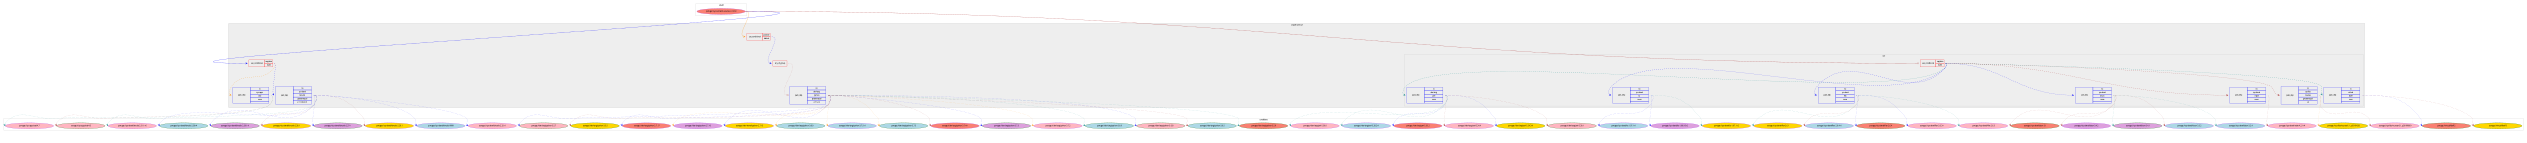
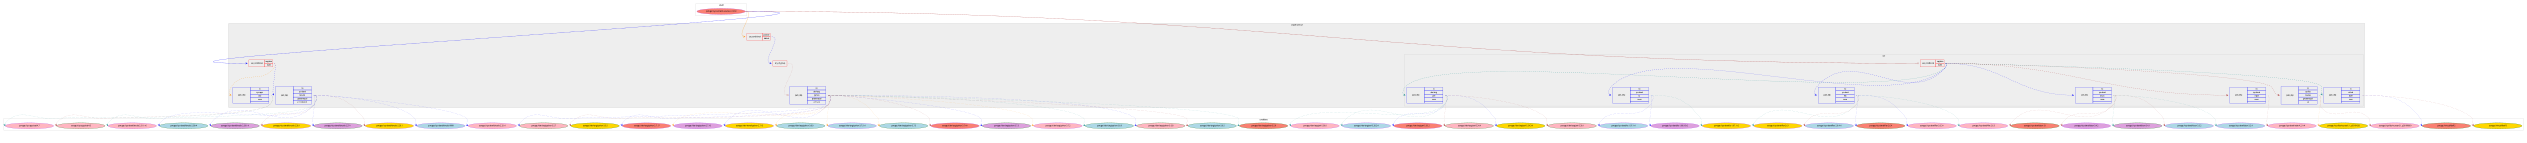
  digraph {
    compound=true
    concentrate=true
    fontname="Open Sans"
    fontsize=10
    newrank=true
    rankdir=TB
    ranksep=1.5
    node [color=purple fontname="Open Sans" fontsize=10 style=filled]
    edge [arrowhead=vee color=blue fontname="Open Sans" headport=w style=dotted tailport=e weight=100]
    n1 [fillcolor=salmon label="portage://sys-kernel/ck-sources-4.14.63" width=4]
    n2 [color=blue label=<<TABLE BORDER="0" CELLBORDER="1" CELLSPACING="0" CELLPADDING="4" WIDTH="220"><TR><TD ROWSPAN="6" CELLPADDING="30">pack_dep</TD></TR><TR><TD WIDTH="110">no</TD></TR><TR><TD>sys-apps</TD></TR><TR><TD>sed</TD></TR><TR><TD>none</TD></TR><TR><TD></TD></TR></TABLE>> shape=none style=""]
    n3 [color=blue label=<<TABLE BORDER="0" CELLBORDER="1" CELLSPACING="0" CELLPADDING="4" WIDTH="220"><TR><TD ROWSPAN="6" CELLPADDING="30">pack_dep</TD></TR><TR><TD WIDTH="110">no</TD></TR><TR><TD>sys-devel</TD></TR><TR><TD>binutils</TD></TR><TR><TD>greaterequal</TD></TR><TR><TD>2.11.90.0.31</TD></TR></TABLE>> shape=none style=""]
    n4 [color=red label=<<TABLE BORDER="0" CELLBORDER="1" CELLSPACING="0" CELLPADDING="4"><TR><TD ROWSPAN="3" CELLPADDING="10">use_conditional</TD></TR><TR><TD>negative</TD></TR><TR><TD>build</TD></TR></TABLE>> shape=none style=""]
    n5 [color=blue label=<<TABLE BORDER="0" CELLBORDER="1" CELLSPACING="0" CELLPADDING="4" WIDTH="220"><TR><TD ROWSPAN="6" CELLPADDING="30">pack_dep</TD></TR><TR><TD WIDTH="110">no</TD></TR><TR><TD>dev-lang</TD></TR><TR><TD>python</TD></TR><TR><TD>greaterequal</TD></TR><TR><TD>2.7.5-r2</TD></TR></TABLE>> shape=none style=""]
    n6 [color=red label=<<TABLE BORDER="0" CELLBORDER="1" CELLSPACING="0" CELLPADDING="4"><TR><TD CELLPADDING="10">any_of_group</TD></TR></TABLE>> shape=none style=""]
    n7 [color=red label=<<TABLE BORDER="0" CELLBORDER="1" CELLSPACING="0" CELLPADDING="4"><TR><TD ROWSPAN="3" CELLPADDING="10">use_conditional</TD></TR><TR><TD>positive</TD></TR><TR><TD>deblob</TD></TR></TABLE>> shape=none style=""]
    n8 [color=blue label=<<TABLE BORDER="0" CELLBORDER="1" CELLSPACING="0" CELLPADDING="4" WIDTH="220"><TR><TD ROWSPAN="6" CELLPADDING="30">pack_dep</TD></TR><TR><TD WIDTH="110">no</TD></TR><TR><TD>dev-lang</TD></TR><TR><TD>perl</TD></TR><TR><TD>none</TD></TR><TR><TD></TD></TR></TABLE>> shape=none style=""]
    n9 [color=blue label=<<TABLE BORDER="0" CELLBORDER="1" CELLSPACING="0" CELLPADDING="4" WIDTH="220"><TR><TD ROWSPAN="6" CELLPADDING="30">pack_dep</TD></TR><TR><TD WIDTH="110">no</TD></TR><TR><TD>sys-devel</TD></TR><TR><TD>bc</TD></TR><TR><TD>none</TD></TR><TR><TD></TD></TR></TABLE>> shape=none style=""]
    n10 [color=blue label=<<TABLE BORDER="0" CELLBORDER="1" CELLSPACING="0" CELLPADDING="4" WIDTH="220"><TR><TD ROWSPAN="6" CELLPADDING="30">pack_dep</TD></TR><TR><TD WIDTH="110">no</TD></TR><TR><TD>sys-devel</TD></TR><TR><TD>flex</TD></TR><TR><TD>none</TD></TR><TR><TD></TD></TR></TABLE>> shape=none style=""]
    n11 [color=blue label=<<TABLE BORDER="0" CELLBORDER="1" CELLSPACING="0" CELLPADDING="4" WIDTH="220"><TR><TD ROWSPAN="6" CELLPADDING="30">pack_dep</TD></TR><TR><TD WIDTH="110">no</TD></TR><TR><TD>sys-devel</TD></TR><TR><TD>bison</TD></TR><TR><TD>none</TD></TR><TR><TD></TD></TR></TABLE>> shape=none style=""]
    n12 [color=blue label=<<TABLE BORDER="0" CELLBORDER="1" CELLSPACING="0" CELLPADDING="4" WIDTH="220"><TR><TD ROWSPAN="6" CELLPADDING="30">pack_dep</TD></TR><TR><TD WIDTH="110">no</TD></TR><TR><TD>sys-devel</TD></TR><TR><TD>make</TD></TR><TR><TD>none</TD></TR><TR><TD></TD></TR></TABLE>> shape=none style=""]
    n13 [color=blue label=<<TABLE BORDER="0" CELLBORDER="1" CELLSPACING="0" CELLPADDING="4" WIDTH="220"><TR><TD ROWSPAN="6" CELLPADDING="30">pack_dep</TD></TR><TR><TD WIDTH="110">no</TD></TR><TR><TD>sys-libs</TD></TR><TR><TD>ncurses</TD></TR><TR><TD>greaterequal</TD></TR><TR><TD>5.2</TD></TR></TABLE>> shape=none style=""]
    n14 [color=blue label=<<TABLE BORDER="0" CELLBORDER="1" CELLSPACING="0" CELLPADDING="4" WIDTH="220"><TR><TD ROWSPAN="6" CELLPADDING="30">pack_dep</TD></TR><TR><TD WIDTH="110">no</TD></TR><TR><TD>virtual</TD></TR><TR><TD>libelf</TD></TR><TR><TD>none</TD></TR><TR><TD></TD></TR></TABLE>> shape=none style=""]
    n15 [color=red label=<<TABLE BORDER="0" CELLBORDER="1" CELLSPACING="0" CELLPADDING="4"><TR><TD ROWSPAN="3" CELLPADDING="10">use_conditional</TD></TR><TR><TD>negative</TD></TR><TR><TD>build</TD></TR></TABLE>> shape=none style=""]
    n16 [color=darkgreen fillcolor=lightpink label="portage://sys-apps/sed-4.5" width=4]
    n17 [fillcolor=lightpink label="portage://sys-apps/sed-4.7" width=4]
    n18 [fillcolor=gold label="portage://sys-devel/binutils-2.26.1" width=4]
    n19 [color=darkgreen fillcolor=plum label="portage://sys-devel/binutils-2.27-r1" width=4]
    n20 [fillcolor=gold label="portage://sys-devel/binutils-2.28.1" width=4]
    n21 [color=darkgreen fillcolor=plum label="portage://sys-devel/binutils-2.29.1-r1" width=4]
    n22 [color=darkgreen fillcolor=lightblue label="portage://sys-devel/binutils-2.30-r4" width=4]
    n23 [fillcolor=lightpink label="portage://sys-devel/binutils-2.31.1-r6" width=4]
    n24 [fillcolor=lightpink label="portage://sys-devel/binutils-2.32-r1" width=4]
    n25 [fillcolor=lightblue label="portage://sys-devel/binutils-9999" width=4]
    n26 [fillcolor=gold label="portage://dev-kernel/python-2.7.15" width=4]
    n27 [fillcolor=plum label="portage://dev-lang/python-2.7.16" width=4]
    n28 [fillcolor=salmon label="portage://dev-lang/python-2.7.17" width=4]
    n29 [color=darkgreen fillcolor=gold label="portage://dev-lang/python-3.5.5" width=4]
    n30 [color=darkgreen fillcolor=lightpink label="portage://dev-lang/python-3.5.7" width=4]
    n31 [color=darkgreen fillcolor=salmon label="portage://dev-lang/python-3.5.9" width=4]
    n32 [color=darkgreen fillcolor=lightblue label="portage://dev-lang/python-3.6.5" width=4]
    n33 [color=darkgreen fillcolor=lightpink label="portage://dev-lang/python-3.6.8" width=4]
    n34 [color=darkgreen fillcolor=lightblue label="portage://dev-lang/python-3.6.9" width=4]
    n35 [fillcolor=lightpink label="portage://dev-lang/python-3.7.2" width=4]
    n36 [color=darkgreen fillcolor=plum label="portage://dev-lang/python-3.7.3" width=4]
    n37 [fillcolor=salmon label="portage://dev-lang/python-3.7.4-r1" width=4]
    n38 [color=darkgreen fillcolor=lightblue label="portage://dev-lang/python-3.7.5" width=4]
    n39 [fillcolor=lightblue label="portage://dev-lang/python-3.7.5-r1" width=4]
    n40 [color=darkgreen fillcolor=lightblue label="portage://dev-lang/python-3.8.0" width=4]
    n41 [color=darkgreen fillcolor=gold label="portage://dev-lang/perl-5.24.3-r1" width=4]
-   n42 [fillcolor=lightpink label="portage://dev-lang/perl-5.24.4" width=4]
+   n42 [color=darkgreen fillcolor=lightpink label="portage://dev-lang/perl-5.24.4" width=4]
    n43 [fillcolor=salmon label="portage://dev-lang/perl-5.26.2" width=4]
    n44 [fillcolor=lightblue label="portage://dev-lang/perl-5.28.2-r1" width=4]
    n45 [fillcolor=lightpink label="portage://dev-lang/perl-5.30.0" width=4]
    n46 [color=darkgreen fillcolor=lightpink label="portage://dev-lang/perl-5.30.1" width=4]
    n47 [fillcolor=plum label="portage://sys-devel/bc-1.06.95-r2" width=4]
    n48 [fillcolor=lightblue label="portage://sys-devel/bc-1.07.1-r1" width=4]
    n49 [fillcolor=gold label="portage://sys-devel/bc-1.07.1-r2" width=4]
    n50 [color=darkgreen fillcolor=salmon label="portage://sys-devel/bison-3.1" width=4]
    n51 [fillcolor=lightblue label="portage://sys-devel/bison-3.2.4" width=4]
    n52 [fillcolor=lightblue label="portage://sys-devel/bison-3.3.2" width=4]
    n53 [color=darkgreen fillcolor=plum label="portage://sys-devel/bison-3.4.1" width=4]
    n54 [fillcolor=plum label="portage://sys-devel/bison-3.4.2" width=4]
    n55 [fillcolor=gold label="portage://sys-devel/flex-2.6.1" width=4]
    n56 [fillcolor=lightpink label="portage://sys-devel/flex-2.6.3" width=4]
    n57 [fillcolor=lightpink label="portage://sys-devel/flex-2.6.3-r1" width=4]
    n58 [color=darkgreen fillcolor=salmon label="portage://sys-devel/flex-2.6.4" width=4]
    n59 [fillcolor=lightblue label="portage://sys-devel/flex-2.6.4-r1" width=4]
    n60 [fillcolor=lightpink label="portage://sys-devel/make-4.2.1-r4" width=4]
    n61 [color=darkgreen fillcolor=gold label="portage://sys-libs/ncurses-6.1_p20181020" width=4]
    n62 [fillcolor=lightpink label="portage://sys-libs/ncurses-6.1_p20199609" width=4]
    n63 [color=darkgreen fillcolor=salmon label="portage://virtual/libelf-2" width=4]
    n64 [color=darkgreen fillcolor=gold label="portage://virtual/libelf-3" width=4]
    subgraph cluster_1 {
      color=gray
      label=<<i>ebuild</i>>
      rank=same
      n1
    }
    subgraph cluster_2 {
      color=gray
      label=<<i>dependencies</i>>
      subgraph cluster_3 {
        color=gray
        fillcolor="#eeeeee"
        label=<<i>compile</i>>
        style=filled
        subgraph sub_4 {
          color=gray
          fillcolor="#eeeeee"
          label=<<i>compile</i>>
          style=filled
          n4
          subgraph sub_5 {
            color=gray
            fillcolor="#eeeeee"
            label=<<i>compile</i>>
            style=filled
            n2
          }
          subgraph sub_6 {
            color=gray
            fillcolor="#eeeeee"
            label=<<i>compile</i>>
            style=filled
            n3
          }
        }
        subgraph sub_7 {
          color=gray
          fillcolor="#eeeeee"
          label=<<i>compile</i>>
          style=filled
          n7
          subgraph sub_8 {
            color=gray
            fillcolor="#eeeeee"
            label=<<i>compile</i>>
            style=filled
            n6
            subgraph sub_9 {
              color=gray
              fillcolor="#eeeeee"
              label=<<i>compile</i>>
              style=filled
              n5
            }
          }
        }
      }
      subgraph cluster_10 {
        color=gray
        fillcolor="#eeeeee"
        label=<<i>compile and run</i>>
        style=filled
      }
      subgraph cluster_11 {
        color=gray
        fillcolor="#eeeeee"
        label=<<i>run</i>>
        style=filled
        subgraph sub_12 {
          color=gray
          fillcolor="#eeeeee"
          label=<<i>run</i>>
          style=filled
          n15
          subgraph sub_13 {
            color=gray
            fillcolor="#eeeeee"
            label=<<i>run</i>>
            style=filled
            n8
          }
          subgraph sub_14 {
            color=gray
            fillcolor="#eeeeee"
            label=<<i>run</i>>
            style=filled
            n9
          }
          subgraph sub_15 {
            color=gray
            fillcolor="#eeeeee"
            label=<<i>run</i>>
            style=filled
            n10
          }
          subgraph sub_16 {
            color=gray
            fillcolor="#eeeeee"
            label=<<i>run</i>>
            style=filled
            n11
          }
          subgraph sub_17 {
            color=gray
            fillcolor="#eeeeee"
            label=<<i>run</i>>
            style=filled
            n12
          }
          subgraph sub_18 {
            color=gray
            fillcolor="#eeeeee"
            label=<<i>run</i>>
            style=filled
            n13
          }
          subgraph sub_19 {
            color=gray
            fillcolor="#eeeeee"
            label=<<i>run</i>>
            style=filled
            n14
          }
        }
      }
    }
    subgraph cluster_20 {
      color=gray
      label=<<i>candidates</i>>
      rank=same
      subgraph sub_21 {
        color=black
        label=<<i>candidates</i>>
        nodesep=1
        rank=same
        n16
        n17
      }
      subgraph sub_22 {
        color=black
        label=<<i>candidates</i>>
        nodesep=1
        rank=same
        n18
        n19
        n20
        n21
        n22
        n23
        n24
        n25
      }
      subgraph sub_23 {
        color=black
        label=<<i>candidates</i>>
        nodesep=1
        rank=same
        n26
        n27
        n28
        n29
        n30
        n31
        n32
        n33
        n34
        n35
        n36
        n37
        n38
        n39
        n40
      }
      subgraph sub_24 {
        color=black
        label=<<i>candidates</i>>
        nodesep=1
        rank=same
        n41
        n42
        n43
        n44
        n45
        n46
      }
      subgraph sub_25 {
        color=black
        label=<<i>candidates</i>>
        nodesep=1
        rank=same
        n47
        n48
        n49
      }
      subgraph sub_26 {
        color=black
        label=<<i>candidates</i>>
        nodesep=1
        rank=same
        n50
        n51
        n52
        n53
        n54
      }
      subgraph sub_27 {
        color=black
        label=<<i>candidates</i>>
        nodesep=1
        rank=same
        n55
        n56
        n57
        n58
        n59
      }
      subgraph sub_28 {
        color=black
        label=<<i>candidates</i>>
        nodesep=1
        rank=same
        n60
      }
      subgraph sub_29 {
        color=black
        label=<<i>candidates</i>>
        nodesep=1
        rank=same
        n61
        n62
      }
      subgraph sub_30 {
        color=black
        label=<<i>candidates</i>>
        nodesep=1
        rank=same
        n63
        n64
      }
    }
    n1 -> n4 [style=solid weight=20]
    n1 -> n7 [color=darkorange style=solid weight=20]
    n1 -> n15 [arrowhead=odot color=brown style=solid weight=20]
    n2 -> n16 [color=brown]
    n2 -> n17 [color=teal]
    n3 -> n18 [color=brown]
    n3 -> n19
    n3 -> n20 [color=brown]
    n3 -> n21
    n3 -> n22
    n3 -> n23 [color=teal]
    n3 -> n24
    n3 -> n25
    n4 -> n2 [color=darkorange style=dashed weight=20]
    n4 -> n3 [style=dashed weight=20]
    n5 -> n26
    n5 -> n27 [color=darkorange]
    n5 -> n28
    n5 -> n29 [color=brown]
    n5 -> n30
    n5 -> n31 [color=teal]
    n5 -> n32 [color=brown]
    n5 -> n33
    n5 -> n34 [color=teal]
    n5 -> n35 [color=darkorange]
    n5 -> n36
    n5 -> n37 [color=brown]
    n5 -> n38 [color=darkorange]
    n5 -> n39 [color=darkorange]
    n5 -> n40 [color=darkorange]
    n6 -> n5 [arrowhead=oinv color=brown weight=20]
    n7 -> n6 [style=dashed weight=20]
    n8 -> n41
    n8 -> n42 [color=brown]
    n8 -> n43
    n8 -> n44 [color=teal]
    n8 -> n45 [color=teal]
    n8 -> n46 [color=brown]
    n9 -> n47
    n9 -> n48
    n9 -> n49 [color=teal]
    n10 -> n55 [color=teal]
    n10 -> n56 [color=teal]
    n10 -> n57
    n10 -> n58
    n10 -> n59 [color=brown]
    n11 -> n50 [color=brown]
    n11 -> n51 [color=teal]
    n11 -> n52 [color=brown]
    n11 -> n53 [color=teal]
    n11 -> n54 [color=brown]
    n12 -> n60 [color=brown]
    n13 -> n61 [color=darkorange]
    n13 -> n62 [color=brown]
    n14 -> n63
    n14 -> n64 [color=brown]
    n15 -> n8 [color=teal style=dashed weight=20]
    n15 -> n9 [style=dashed weight=20]
    n15 -> n10 [style=dashed weight=20]
    n15 -> n11 [style=dashed weight=20]
    n15 -> n12 [color=brown style=dashed weight=20]
    n15 -> n13 [color=brown style=dashed weight=20]
    n15 -> n14 [color=teal style=dashed weight=20]
  }
